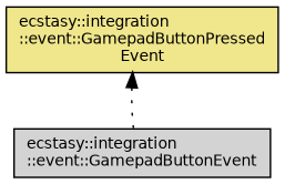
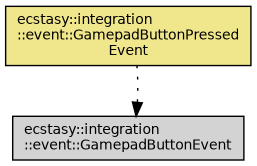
  digraph {
    node [color=black fontname=Helvetica fontsize=10 shape=record style=filled]
    n1 [fillcolor=khaki fontcolor=black height=0.2 label="ecstasy::integration\l::event::GamepadButtonPressed\lEvent" width=0.4]
    n2 [fillcolor=lightgrey height=0.2 label="ecstasy::integration\l::event::GamepadButtonEvent" width=0.4]
-   n1 -> n2 [color=black dir=back fontname=Helvetica fontsize=10 labelfontname=Helvetica labelfontsize=10 style=dotted]
+   n2 -> n1 [color=black dir=back fontname=Helvetica fontsize=10 labelfontname=Helvetica labelfontsize=10 style=dotted]
  }
